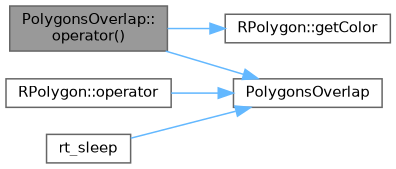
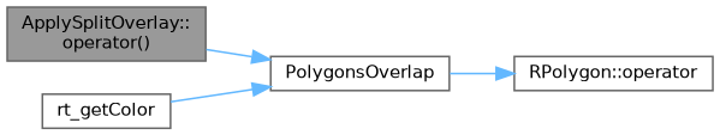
  digraph {
    rankdir=LR
    node [color=grey40 fillcolor=white fontname=Helvetica fontsize=10 shape=box style=filled]
    edge [color=steelblue1 fontname=Helvetica fontsize=10 labelfontname=Helvetica labelfontsize=10 style=solid]
-   n1 [color=gray40 fillcolor=grey60 fontcolor=black height=0.2 label="PolygonsOverlap::\loperator()" width=0.4]
-   n2 [height=0.2 label="RPolygon::getColor" width=0.4]
+   n1 [color=gray40 fillcolor=grey60 fontcolor=black height=0.2 label="ApplySplitOverlay::\loperator()" width=0.4]
    n3 [height=0.2 label=PolygonsOverlap width=0.4]
    n4 [height=0.2 label="RPolygon::operator" width=0.4]
-   n5 [height=0.2 label=rt_sleep width=0.4]
-   n1 -> n2
+   n5 [height=0.2 label=rt_getColor width=0.4]
    n1 -> n3
-   n4 -> n3
+   n3 -> n4
    n5 -> n3
  }
